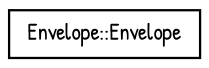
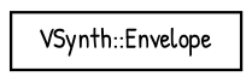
  digraph {
    rankdir=TB
    fontname="Patrick Hand"
-   n1 [color=black fillcolor=white fontname="Patrick Hand" fontsize=10 height=0.2 label="Envelope::Envelope" shape=record style=filled width=0.4]
+   n1 [color=black fillcolor=white fontname="Patrick Hand" fontsize=10 height=0.2 label="VSynth::Envelope" shape=record style=filled width=0.4]
  }
